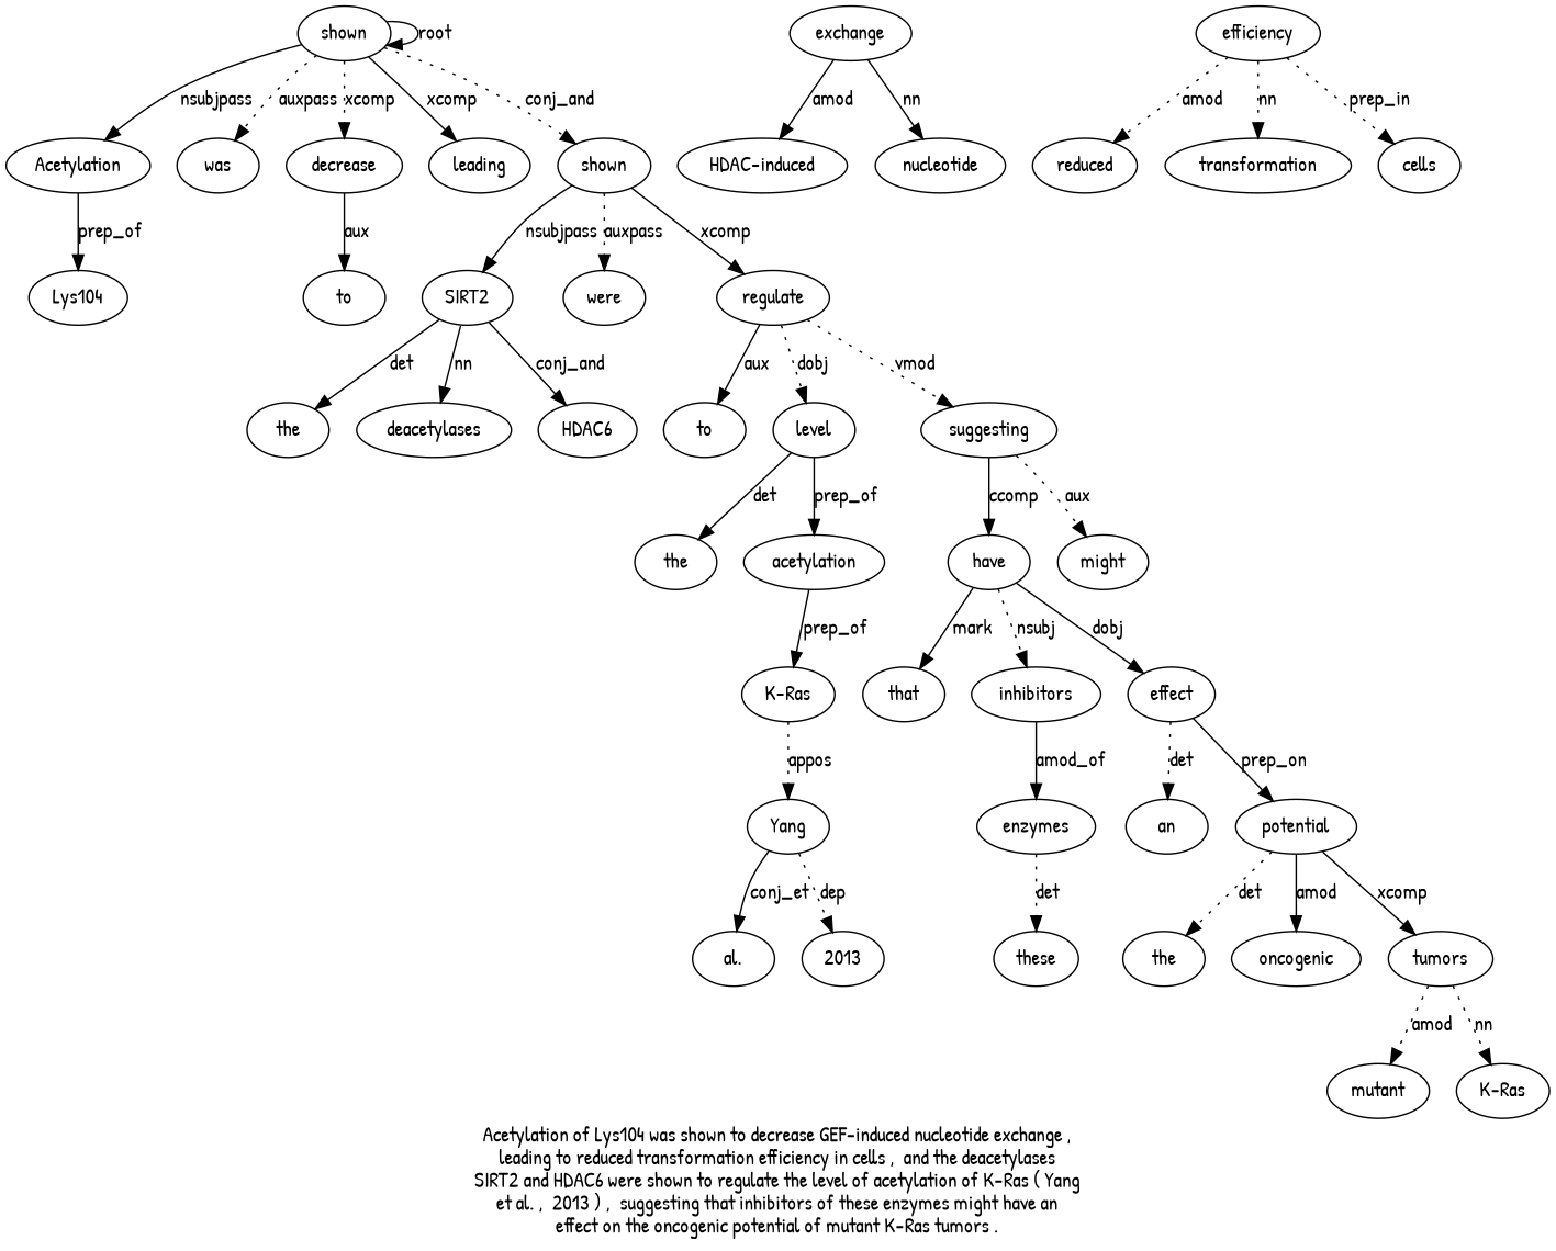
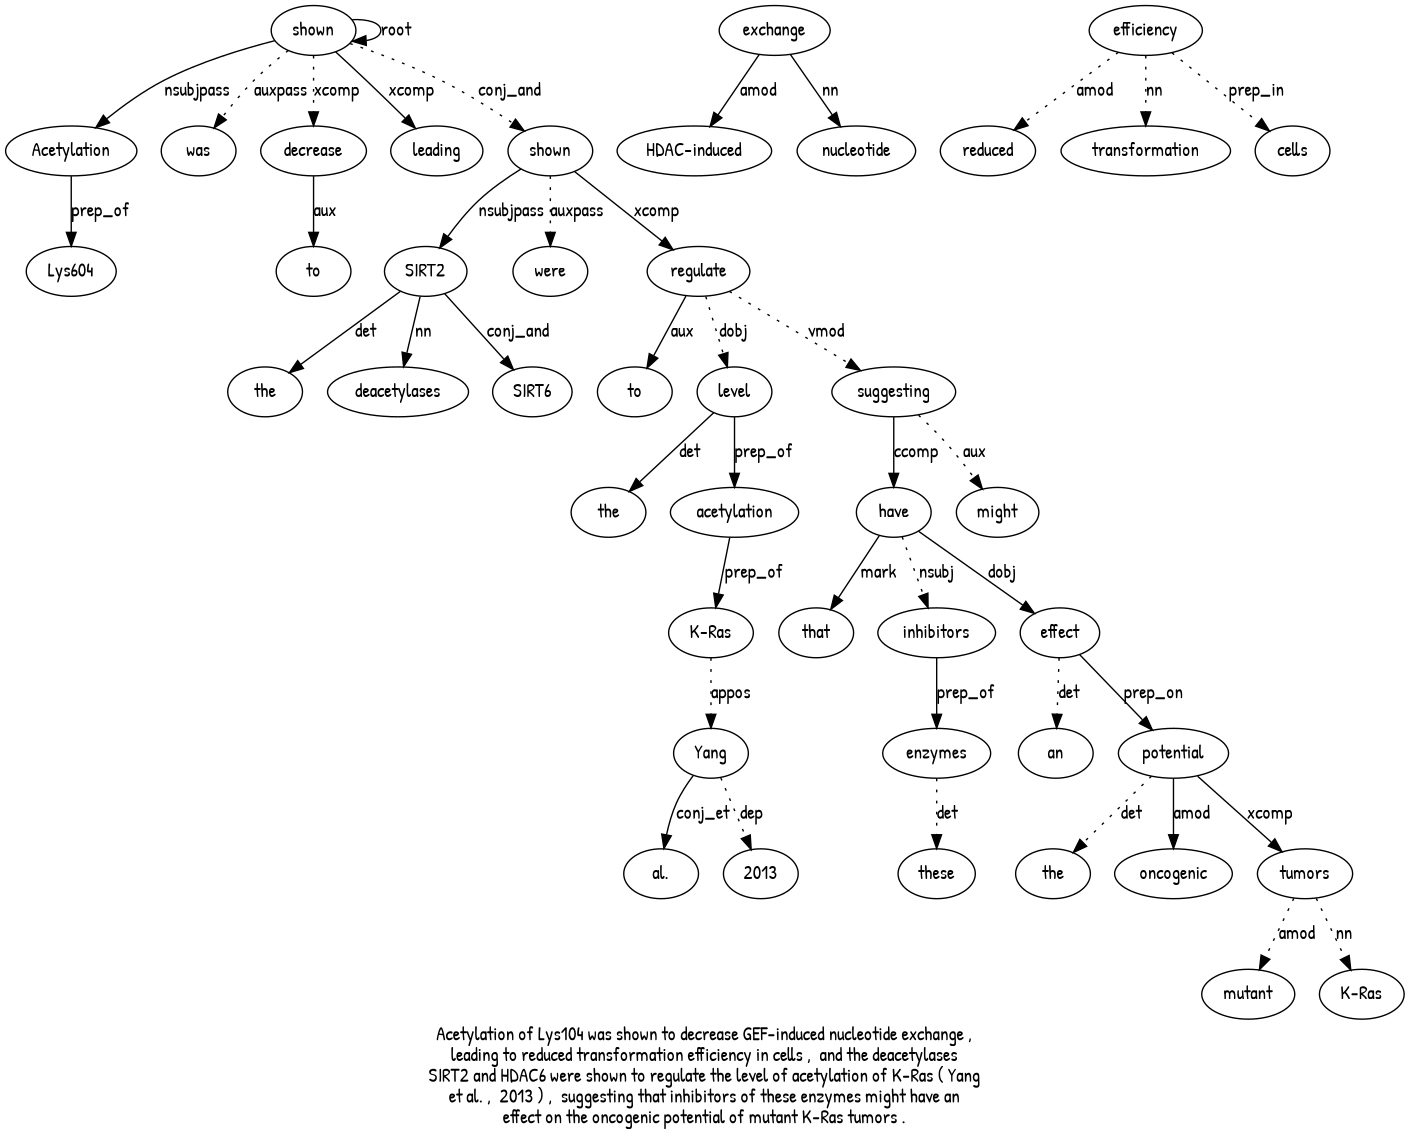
  digraph {
    fontname="Patrick Hand"
    label="Acetylation of Lys104 was shown to decrease GEF-induced nucleotide exchange ,\nleading to reduced transformation efficiency in cells ,  and the deacetylases\nSIRT2 and HDAC6 were shown to regulate the level of acetylation of K-Ras ( Yang\net al. ,  2013 ) ,  suggesting that inhibitors of these enzymes might have an\neffect on the oncogenic potential of mutant K-Ras tumors ."
    node [fillcolor=white fontname="Patrick Hand" style=filled]
    edge [fontname="Patrick Hand" style=solid]
    n1 [label=shown]
    n2 [label=Acetylation]
    n3 [label=was]
    n4 [label=decrease]
    n5 [label=leading]
    n6 [label=shown]
-   n7 [label=Lys104]
+   n7 [label=Lys604]
    n8 [label=to]
    n9 [label=SIRT2]
    n10 [label=were]
    n11 [label=regulate]
    n12 [label=exchange]
    n13 [label="HDAC-induced"]
    n14 [label=nucleotide]
    n15 [label=efficiency]
    n16 [label=reduced]
    n17 [label=transformation]
    n18 [label=cells]
    n19 [label=the]
    n20 [label=deacetylases]
-   n21 [label=HDAC6]
+   n21 [label=SIRT6]
    n22 [label=to]
    n23 [label=level]
    n24 [label=suggesting]
    n25 [label=the]
    n26 [label=acetylation]
    n27 [label=have]
    n28 [label=might]
    n29 [label="K-Ras"]
    n30 [label=Yang]
    n31 [label="al."]
    n32 [label=2013]
    n33 [label=that]
    n34 [label=inhibitors]
    n35 [label=effect]
    n36 [label=enzymes]
    n37 [label=an]
    n38 [label=potential]
    n39 [label=these]
    n40 [label=the]
    n41 [label=oncogenic]
    n42 [label=tumors]
    n43 [label=mutant]
    n44 [label="K-Ras"]
    n1 -> n1 [label=root]
    n1 -> n2 [label=nsubjpass]
    n1 -> n3 [label=auxpass style=dotted]
    n1 -> n4 [label=xcomp style=dotted]
    n1 -> n5 [label=xcomp]
    n1 -> n6 [label=conj_and style=dotted]
    n2 -> n7 [label=prep_of]
    n4 -> n8 [label=aux]
    n6 -> n9 [label=nsubjpass]
    n6 -> n10 [label=auxpass style=dotted]
    n6 -> n11 [label=xcomp]
    n9 -> n19 [label=det]
    n9 -> n20 [label=nn]
    n9 -> n21 [label=conj_and]
    n11 -> n22 [label=aux]
    n11 -> n23 [label=dobj style=dotted]
    n11 -> n24 [label=vmod style=dotted]
    n12 -> n13 [label=amod]
    n12 -> n14 [label=nn]
    n15 -> n16 [label=amod style=dotted]
    n15 -> n17 [label=nn style=dotted]
    n15 -> n18 [label=prep_in style=dotted]
    n23 -> n25 [label=det]
    n23 -> n26 [label=prep_of]
    n24 -> n27 [label=ccomp]
    n24 -> n28 [label=aux style=dotted]
    n26 -> n29 [label=prep_of]
    n27 -> n33 [label=mark]
    n27 -> n34 [label=nsubj style=dotted]
    n27 -> n35 [label=dobj]
    n29 -> n30 [label=appos style=dotted]
    n30 -> n31 [label=conj_et]
    n30 -> n32 [label=dep style=dotted]
-   n34 -> n36 [label=amod_of]
+   n34 -> n36 [label=prep_of]
    n35 -> n37 [label=det style=dotted]
    n35 -> n38 [label=prep_on]
    n36 -> n39 [label=det style=dotted]
    n38 -> n40 [label=det style=dotted]
    n38 -> n41 [label=amod]
    n38 -> n42 [label=xcomp]
    n42 -> n43 [label=amod style=dotted]
    n42 -> n44 [label=nn style=dotted]
  }
